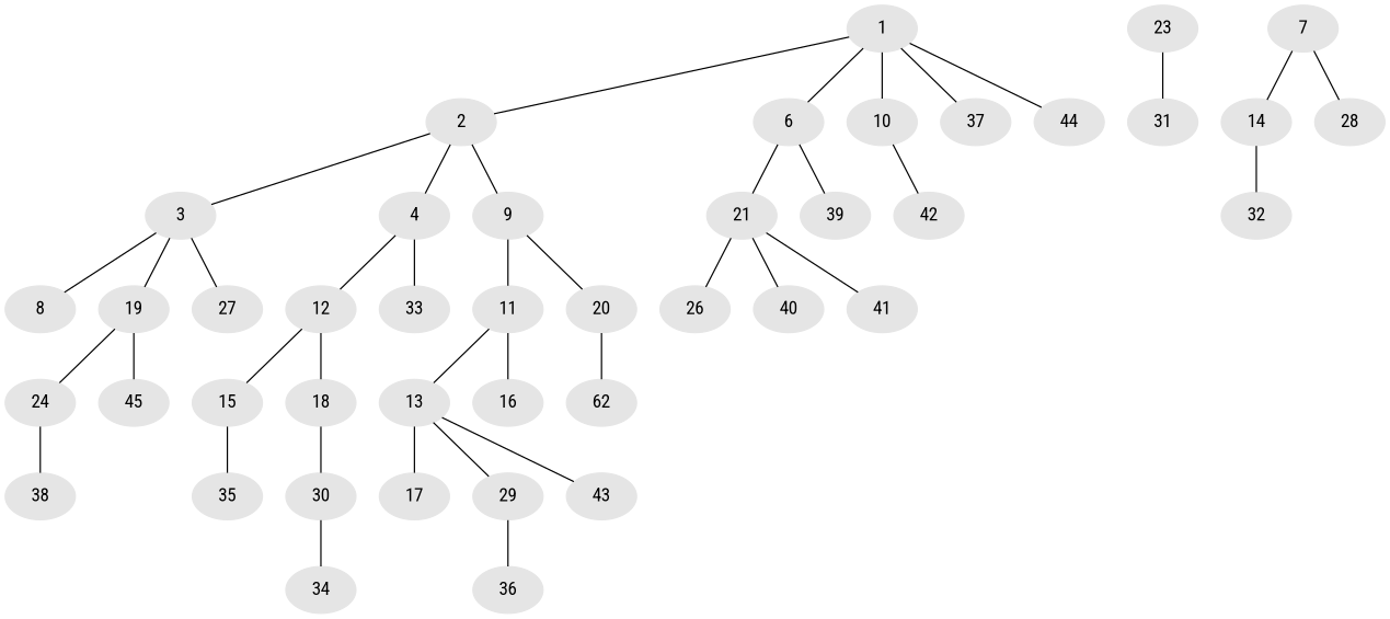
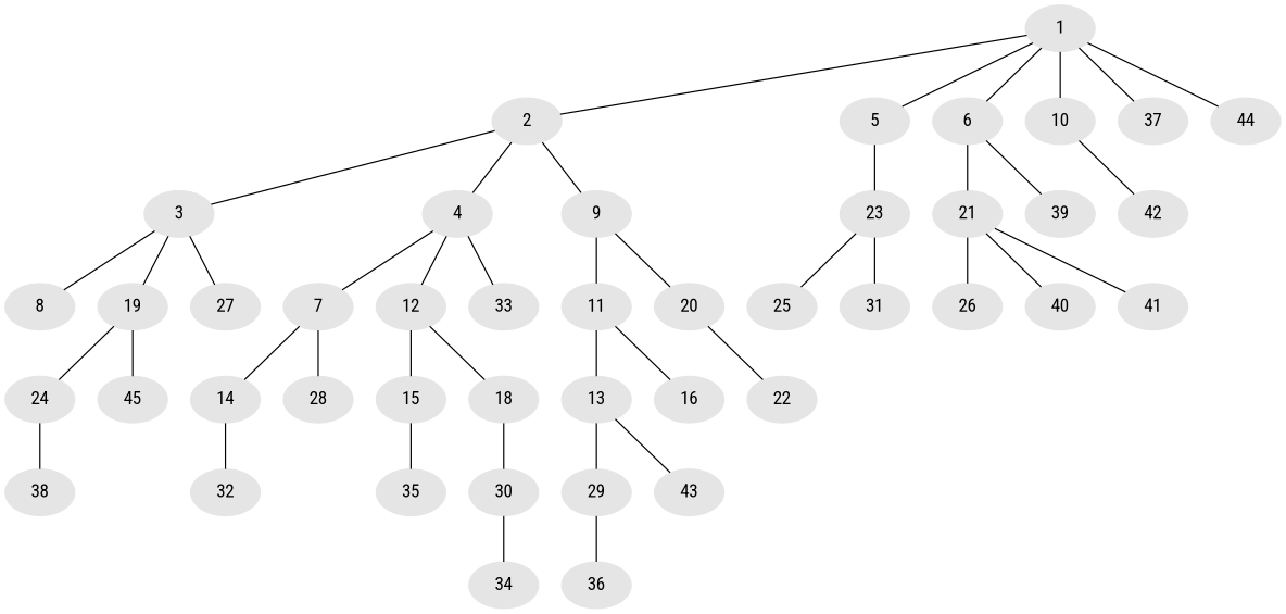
  graph {
    fontname="Roboto Condensed"
    node [color=gray90 fontname="Roboto Condensed" style=filled]
    edge [fontname="Roboto Condensed" weight=1.0]
    1
    2
+   5
    6
    10
    37
    44
    3
    4
    9
    23
    21
    39
    42
    8
    19
    27
    7
    12
    33
    11
    20
    24
    45
    14
    28
    15
    18
+   25
    31
    26
    40
    41
    32
    13
    16
-   22 [label=62]
-   17
+   22
    29
    43
    35
    30
    36
    34
    38
    1 -- 2
+   1 -- 5
    1 -- 6
    1 -- 10 [weight=5.0]
    1 -- 37
    1 -- 44
    2 -- 3
    2 -- 4
    2 -- 9
+   5 -- 23
    6 -- 21
    6 -- 39
    10 -- 42
    3 -- 8
    3 -- 19
    3 -- 27
+   4 -- 7
    4 -- 12
    4 -- 33
    9 -- 11
    9 -- 20
+   23 -- 25
    23 -- 31
    21 -- 26
    21 -- 40
    21 -- 41
    19 -- 24
    19 -- 45
    7 -- 14
    7 -- 28
    12 -- 15
    12 -- 18
    11 -- 13
    11 -- 16
    20 -- 22
    24 -- 38
    14 -- 32
    15 -- 35
    18 -- 30
-   13 -- 17 [weight=4.0]
    13 -- 29
    13 -- 43
    29 -- 36
    30 -- 34
  }
